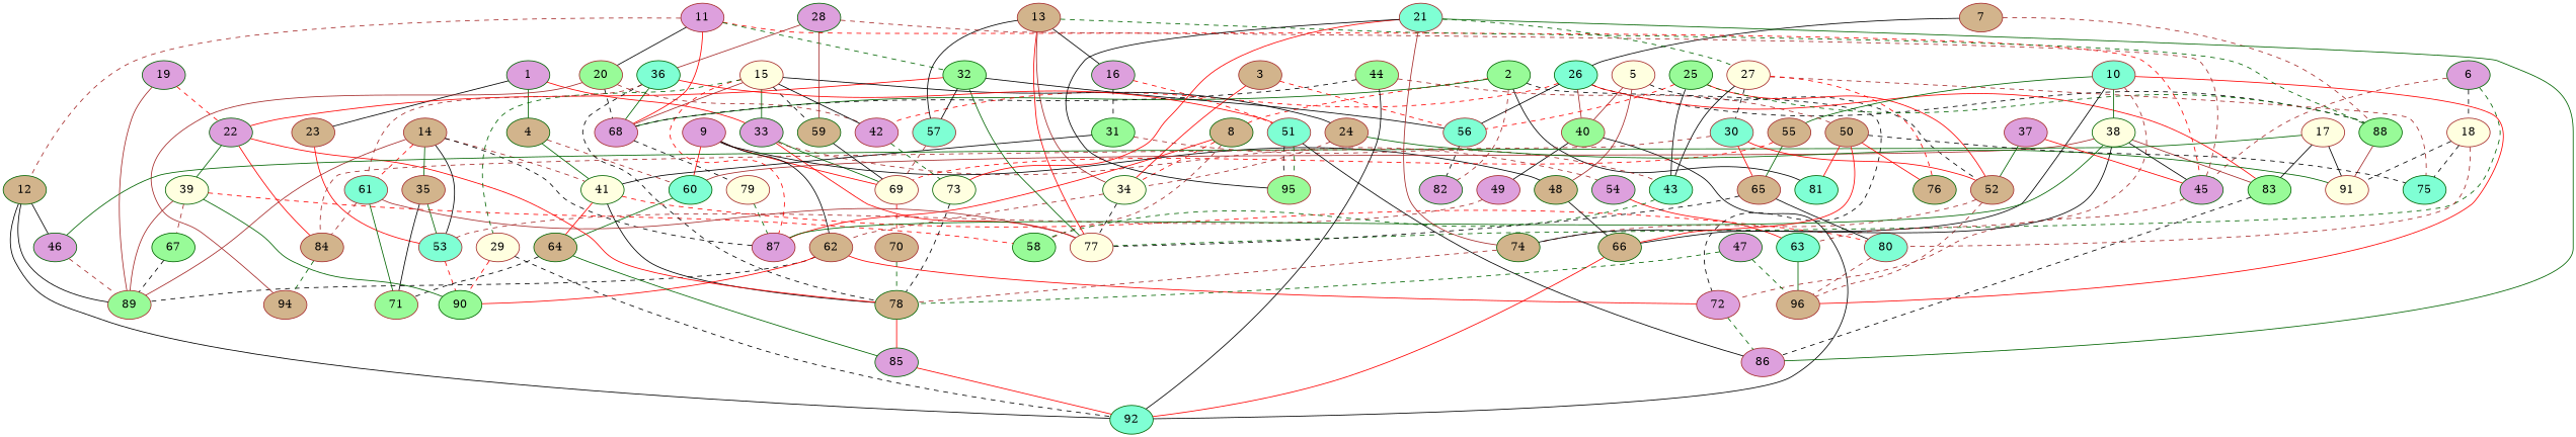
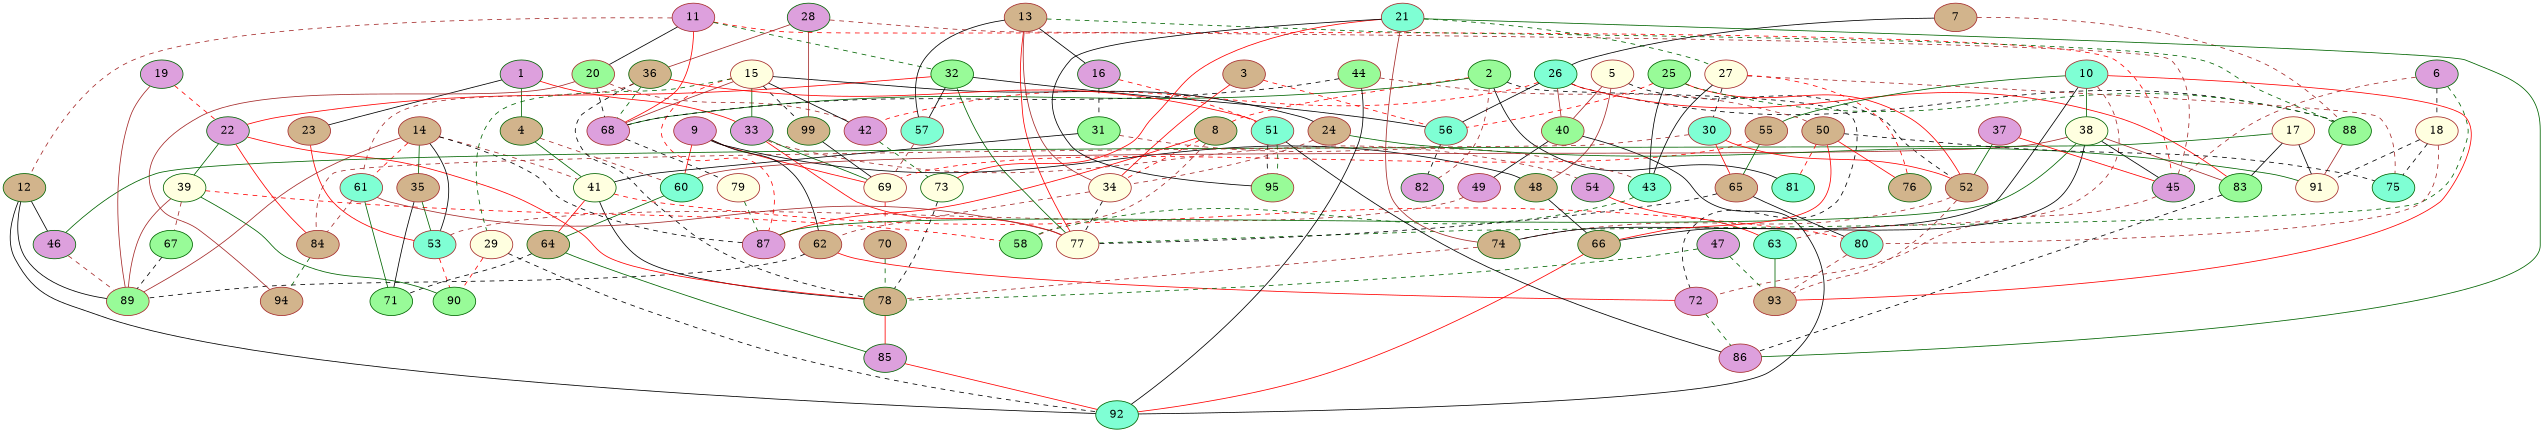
  graph {
    node [color=brown fillcolor=tan style=filled]
    edge [color=black style=solid]
    1 [color=darkgreen fillcolor=plum]
    4 [color=darkgreen]
    23
    33 [color=darkgreen fillcolor=plum]
    41 [color=darkgreen fillcolor=lightyellow]
    60 [color=darkgreen fillcolor=aquamarine]
    53 [fillcolor=aquamarine]
    77 [fillcolor=lightyellow]
    69 [fillcolor=lightyellow]
    54 [color=darkgreen fillcolor=plum]
    2 [color=darkgreen fillcolor=palegreen]
    8 [color=darkgreen]
    68 [fillcolor=plum]
    72 [fillcolor=plum]
    81 [color=darkgreen fillcolor=aquamarine]
    82 [color=darkgreen fillcolor=plum]
-   34 [color=darkgreen fillcolor=lightyellow]
+   34 [fillcolor=lightyellow]
    58 [color=darkgreen fillcolor=palegreen]
    87 [fillcolor=plum]
    79 [fillcolor=lightyellow]
    86 [fillcolor=plum]
    3
    56 [fillcolor=aquamarine]
    62
    80 [fillcolor=aquamarine]
    78 [color=darkgreen]
    64 [color=darkgreen]
    5 [fillcolor=lightyellow]
    40 [fillcolor=palegreen]
    48 [color=darkgreen]
    52
    92 [color=darkgreen fillcolor=aquamarine]
    49 [fillcolor=plum]
    66 [color=darkgreen]
    74 [color=darkgreen]
-   93 [label=96]
+   93
    6 [color=darkgreen fillcolor=plum]
    18 [fillcolor=lightyellow]
    45 [color=darkgreen fillcolor=plum]
    91 [fillcolor=lightyellow]
    75 [color=darkgreen fillcolor=aquamarine]
    26 [color=darkgreen fillcolor=aquamarine]
    7
    88 [color=darkgreen fillcolor=palegreen]
    22 [color=darkgreen fillcolor=plum]
    39 [color=darkgreen fillcolor=lightyellow]
    84
    42 [fillcolor=plum]
    83 [color=darkgreen fillcolor=palegreen]
    9 [fillcolor=plum]
    25 [color=darkgreen fillcolor=palegreen]
    43 [color=darkgreen fillcolor=aquamarine]
    89 [fillcolor=palegreen]
    90 [color=darkgreen fillcolor=palegreen]
    70
    10 [fillcolor=aquamarine]
    38 [color=darkgreen fillcolor=lightyellow]
    55
    63 [color=darkgreen fillcolor=aquamarine]
    65
    11 [fillcolor=plum]
    12 [color=darkgreen]
    20 [fillcolor=palegreen]
    32 [color=darkgreen fillcolor=palegreen]
    46 [color=darkgreen fillcolor=plum]
    94
    57 [fillcolor=aquamarine]
    13
    16 [color=darkgreen fillcolor=plum]
    31 [color=darkgreen fillcolor=palegreen]
    51 [fillcolor=aquamarine]
    14
    35
    61 [fillcolor=aquamarine]
-   71 [fillcolor=palegreen]
+   71 [color=darkgreen fillcolor=palegreen]
    15 [fillcolor=lightyellow]
    24
    29 [fillcolor=lightyellow]
-   59 [color=darkgreen]
+   59 [color=darkgreen label=99]
    73 [color=darkgreen fillcolor=lightyellow]
    95 [fillcolor=palegreen]
    17 [fillcolor=lightyellow]
    19 [color=darkgreen fillcolor=plum]
    21 [fillcolor=aquamarine]
    27 [fillcolor=lightyellow]
    30 [fillcolor=aquamarine]
    76 [color=darkgreen]
    67 [color=darkgreen fillcolor=palegreen]
    85 [color=darkgreen fillcolor=plum]
    28 [color=darkgreen fillcolor=plum]
-   36 [color=darkgreen fillcolor=aquamarine]
+   36 [color=darkgreen]
    37 [fillcolor=plum]
    44 [fillcolor=palegreen]
    50
    47 [color=darkgreen fillcolor=plum]
    1 -- 4 [color=darkgreen]
    1 -- 23
    1 -- 33 [color=red]
    4 -- 41 [color=darkgreen]
    4 -- 60 [color=brown style=dashed]
    23 -- 53 [color=red]
    33 -- 77 [color=red]
    33 -- 69 [color=darkgreen]
    33 -- 54 [color=brown style=dashed]
    41 -- 80 [color=red style=dashed]
    41 -- 78
    41 -- 64 [color=red]
    60 -- 64 [color=darkgreen]
    53 -- 90 [color=red style=dashed]
    69 -- 70 [color=red style=dashed]
    54 -- 63 [color=red]
    2 -- 8 [color=red style=dashed]
    2 -- 68 [color=darkgreen]
    2 -- 72 [style=dashed]
    2 -- 81
    2 -- 82 [color=brown style=dashed]
    8 -- 34 [color=red style=dashed]
    8 -- 58 [color=brown style=dashed]
    8 -- 87 [color=red]
    68 -- 79 [style=dashed]
    72 -- 86 [color=darkgreen style=dashed]
    34 -- 77 [style=dashed]
    34 -- 62 [color=brown style=dashed]
    79 -- 87 [color=darkgreen style=dashed]
    3 -- 34 [color=red]
    3 -- 56 [color=red style=dashed]
    56 -- 82 [style=dashed]
    62 -- 72 [color=red]
    62 -- 89 [style=dashed]
-   62 -- 90 [color=red]
    80 -- 93 [color=brown style=dashed]
    78 -- 85 [color=red]
    64 -- 71 [style=dashed]
    64 -- 85 [color=darkgreen]
    5 -- 40 [color=brown]
    5 -- 48 [color=brown]
    5 -- 52 [style=dashed]
    40 -- 92
    40 -- 49
    48 -- 66
    52 -- 74 [color=brown style=dashed]
    52 -- 93 [color=brown style=dashed]
    49 -- 53 [color=brown style=dashed]
    66 -- 92 [color=red]
    74 -- 78 [color=brown style=dashed]
    6 -- 77 [color=darkgreen style=dashed]
    6 -- 18 [style=dashed]
    6 -- 45 [color=brown style=dashed]
    18 -- 80 [color=brown style=dashed]
    18 -- 91 [style=dashed]
    18 -- 75 [style=dashed]
    45 -- 72 [color=brown style=dashed]
    26 -- 56
    26 -- 40 [color=brown]
    26 -- 88 [style=dashed]
    26 -- 42 [color=red style=dashed]
    26 -- 83 [color=red]
    7 -- 26
    7 -- 88 [color=brown style=dashed]
    88 -- 91 [color=brown]
    22 -- 78 [color=red]
    22 -- 39 [color=darkgreen]
    22 -- 84 [color=red]
    39 -- 58 [color=red style=dashed]
    39 -- 89 [color=brown]
    39 -- 90 [color=darkgreen]
    39 -- 67 [color=brown style=dashed]
    84 -- 94 [color=darkgreen style=dashed]
    42 -- 73 [color=darkgreen style=dashed]
    83 -- 86 [style=dashed]
    9 -- 60 [color=red]
    9 -- 69 [color=red]
    9 -- 62
    9 -- 48
    25 -- 56 [color=red style=dashed]
    25 -- 52 [color=red]
    25 -- 88 [color=darkgreen style=dashed]
    25 -- 43
    43 -- 58 [color=darkgreen style=dashed]
    70 -- 78 [color=darkgreen style=dashed]
    10 -- 74
    10 -- 93 [color=red]
    10 -- 38 [color=darkgreen]
    10 -- 55 [color=darkgreen]
    10 -- 63 [color=brown style=dashed]
    38 -- 60 [color=brown]
    38 -- 87 [color=darkgreen]
    38 -- 66
    38 -- 45
    38 -- 83 [color=brown]
    55 -- 69 [color=red style=dashed]
    55 -- 65 [color=darkgreen]
    63 -- 93 [color=darkgreen]
    65 -- 77 [style=dashed]
    65 -- 80
    11 -- 68 [color=red]
    11 -- 45 [color=red style=dashed]
    11 -- 12 [color=brown style=dashed]
    11 -- 20
    11 -- 32 [color=darkgreen style=dashed]
    12 -- 92
    12 -- 89
    12 -- 46
    20 -- 68 [style=dashed]
    20 -- 42 [color=brown style=dashed]
    20 -- 94 [color=brown]
    32 -- 77 [color=darkgreen]
    32 -- 56
    32 -- 22 [color=red]
    32 -- 57
    46 -- 89 [color=brown style=dashed]
    57 -- 69 [color=brown style=dashed]
    13 -- 77 [color=red]
    13 -- 34 [color=brown]
    13 -- 88 [color=darkgreen style=dashed]
    13 -- 57
    13 -- 16
    16 -- 31 [style=dashed]
    16 -- 51 [color=red style=dashed]
    31 -- 41
    31 -- 43 [color=brown style=dashed]
    51 -- 86
    51 -- 95 [style=dashed]
    51 -- 95 [color=darkgreen style=dashed]
    14 -- 41 [color=brown style=dashed]
    14 -- 53
    14 -- 87 [style=dashed]
    14 -- 89 [color=brown]
    14 -- 35 [color=darkgreen]
    14 -- 61 [color=red style=dashed]
    35 -- 53 [color=darkgreen]
    35 -- 71
    61 -- 77 [color=brown]
    61 -- 84 [color=brown style=dashed]
    61 -- 71 [color=darkgreen]
    15 -- 33 [color=darkgreen]
    15 -- 68 [color=brown]
    15 -- 87 [color=red style=dashed]
    15 -- 42
    15 -- 24
    15 -- 29 [color=darkgreen style=dashed]
    15 -- 59 [style=dashed]
    24 -- 34 [color=brown style=dashed]
    24 -- 91 [color=darkgreen]
    29 -- 92 [style=dashed]
    29 -- 90 [color=red style=dashed]
    59 -- 69
    73 -- 78 [style=dashed]
    17 -- 91
    17 -- 83
    17 -- 46 [color=darkgreen]
    19 -- 22 [color=red style=dashed]
    19 -- 89 [color=brown]
    21 -- 86 [color=darkgreen]
    21 -- 74 [color=brown]
    21 -- 73 [color=red]
    21 -- 95
    21 -- 27 [color=darkgreen style=dashed]
    27 -- 75 [color=brown style=dashed]
    27 -- 43
    27 -- 30 [style=dashed]
    27 -- 76 [color=red style=dashed]
    30 -- 52 [color=red]
    30 -- 84 [color=brown style=dashed]
    30 -- 65 [color=red]
    67 -- 89 [style=dashed]
    85 -- 92 [color=red]
    28 -- 45 [color=brown style=dashed]
    28 -- 59 [color=brown]
    28 -- 36 [color=brown]
-   36 -- 68 [color=darkgreen]
+   36 -- 68 [color=darkgreen style=dashed]
    36 -- 78 [style=dashed]
    36 -- 51 [color=red]
    36 -- 61 [color=brown style=dashed]
    37 -- 52 [color=darkgreen]
    37 -- 45 [color=red]
    44 -- 68 [style=dashed]
    44 -- 92
    44 -- 50 [color=brown style=dashed]
-   50 -- 81 [color=red]
+   50 -- 81 [color=red style=dashed]
    50 -- 66 [color=red]
    50 -- 75 [style=dashed]
    50 -- 76 [color=red]
    47 -- 78 [color=darkgreen style=dashed]
    47 -- 93 [color=darkgreen style=dashed]
  }
